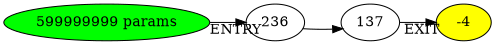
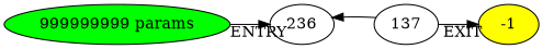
  digraph {
    rankdir=LR
    n1 [label=236]
    n2 [label=137]
-   -1 [fillcolor=yellow style=filled label=-4]
-   n4 [fillcolor=green label="599999999 params" style=filled]
-   n1 -> n2
+   -1 [fillcolor=yellow style=filled]
+   n4 [fillcolor=green label="999999999 params" style=filled]
+   n2 -> n1
    n2 -> -1 [xlabel=EXIT]
    n4 -> n1 [xlabel=ENTRY]
  }
